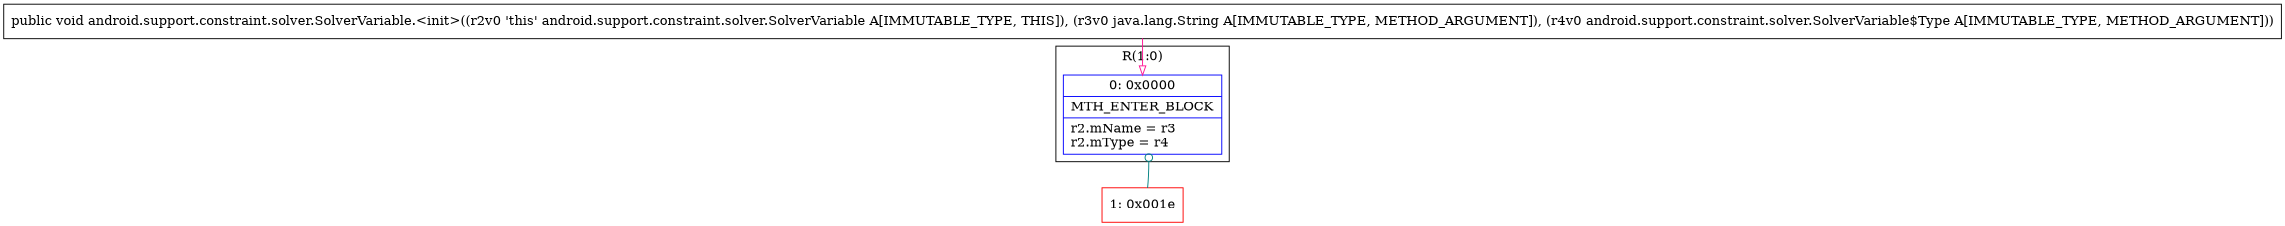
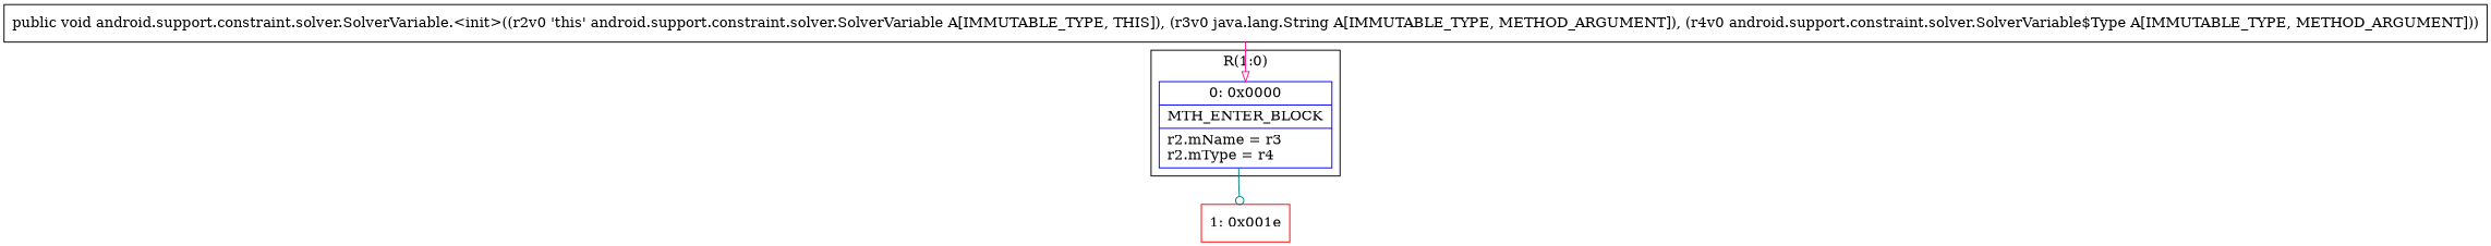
  digraph {
    node [shape=record]
    n1 [color=blue label="{0\:\ 0x0000|MTH_ENTER_BLOCK\l|r2.mName = r3\lr2.mType = r4\l}"]
    n2 [color=red label="{1\:\ 0x001e}"]
    n3 [label="{public void android.support.constraint.solver.SolverVariable.\<init\>((r2v0 'this' android.support.constraint.solver.SolverVariable A[IMMUTABLE_TYPE, THIS]), (r3v0 java.lang.String A[IMMUTABLE_TYPE, METHOD_ARGUMENT]), (r4v0 android.support.constraint.solver.SolverVariable$Type A[IMMUTABLE_TYPE, METHOD_ARGUMENT])) }"]
    subgraph cluster_1 {
      label="R(1:0)"
      n1
    }
-   n2 -> n1 [color=teal arrowhead=odot]
+   n1 -> n2 [color=teal arrowhead=odot]
    n3 -> n1 [color=deeppink arrowhead=onormal]
  }
